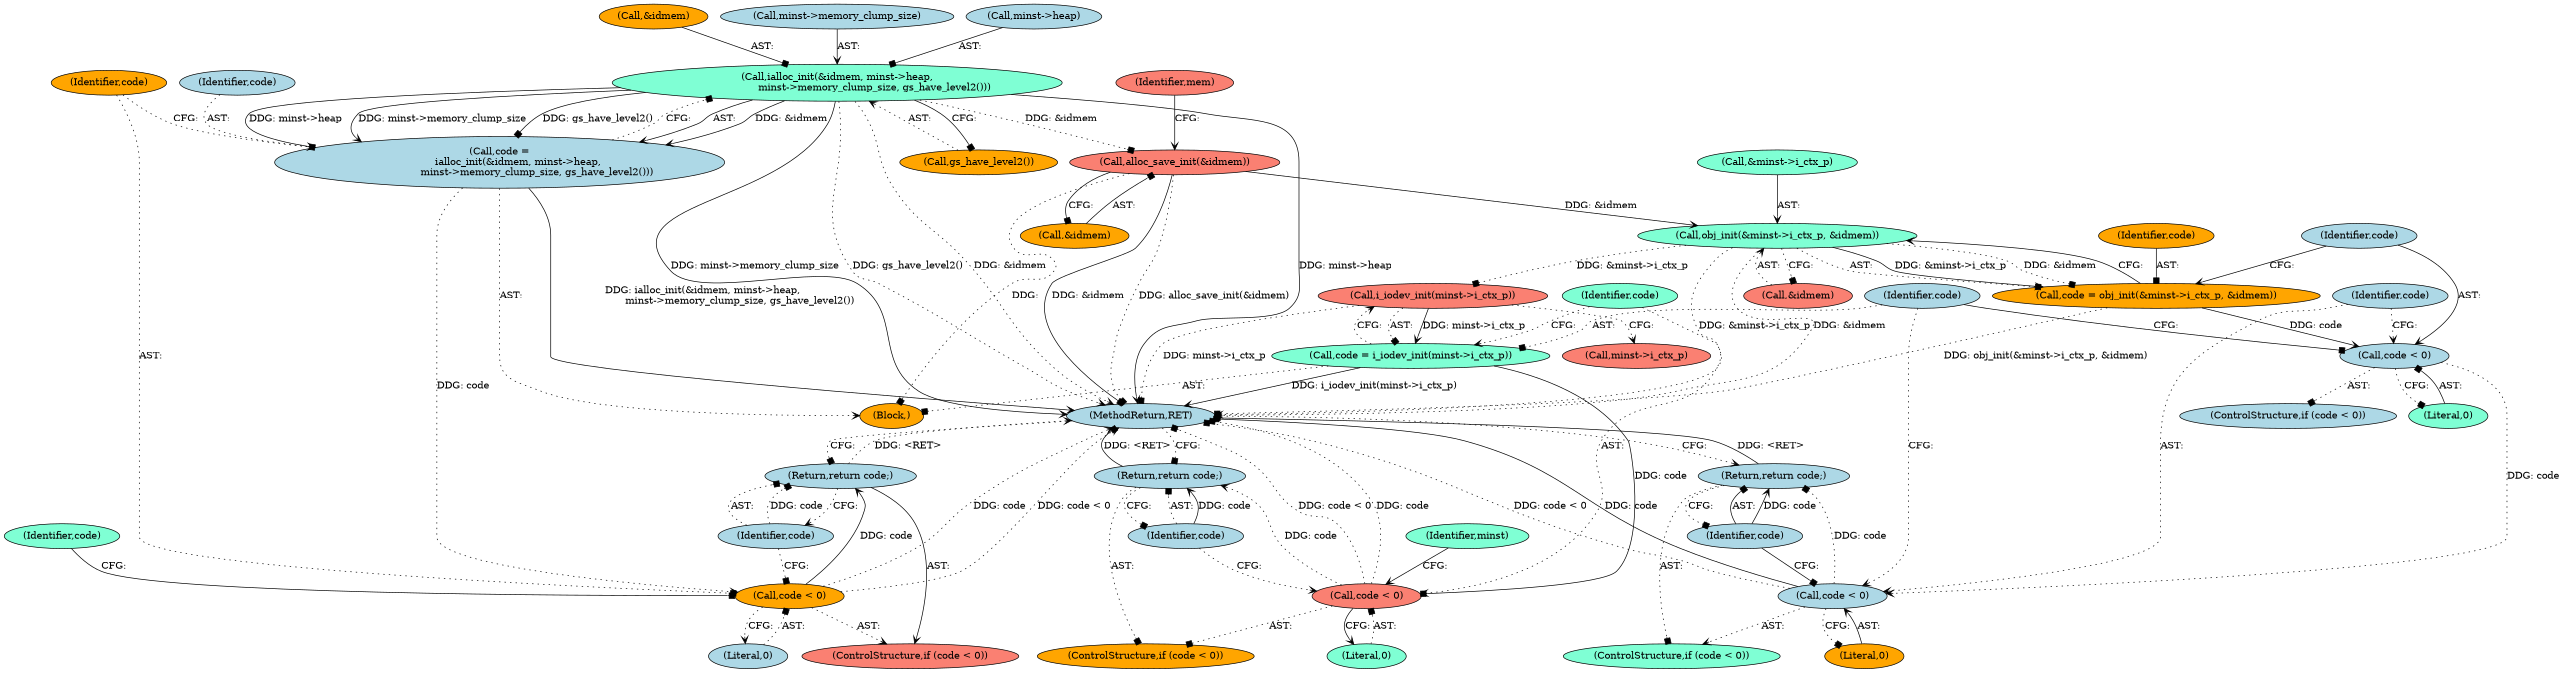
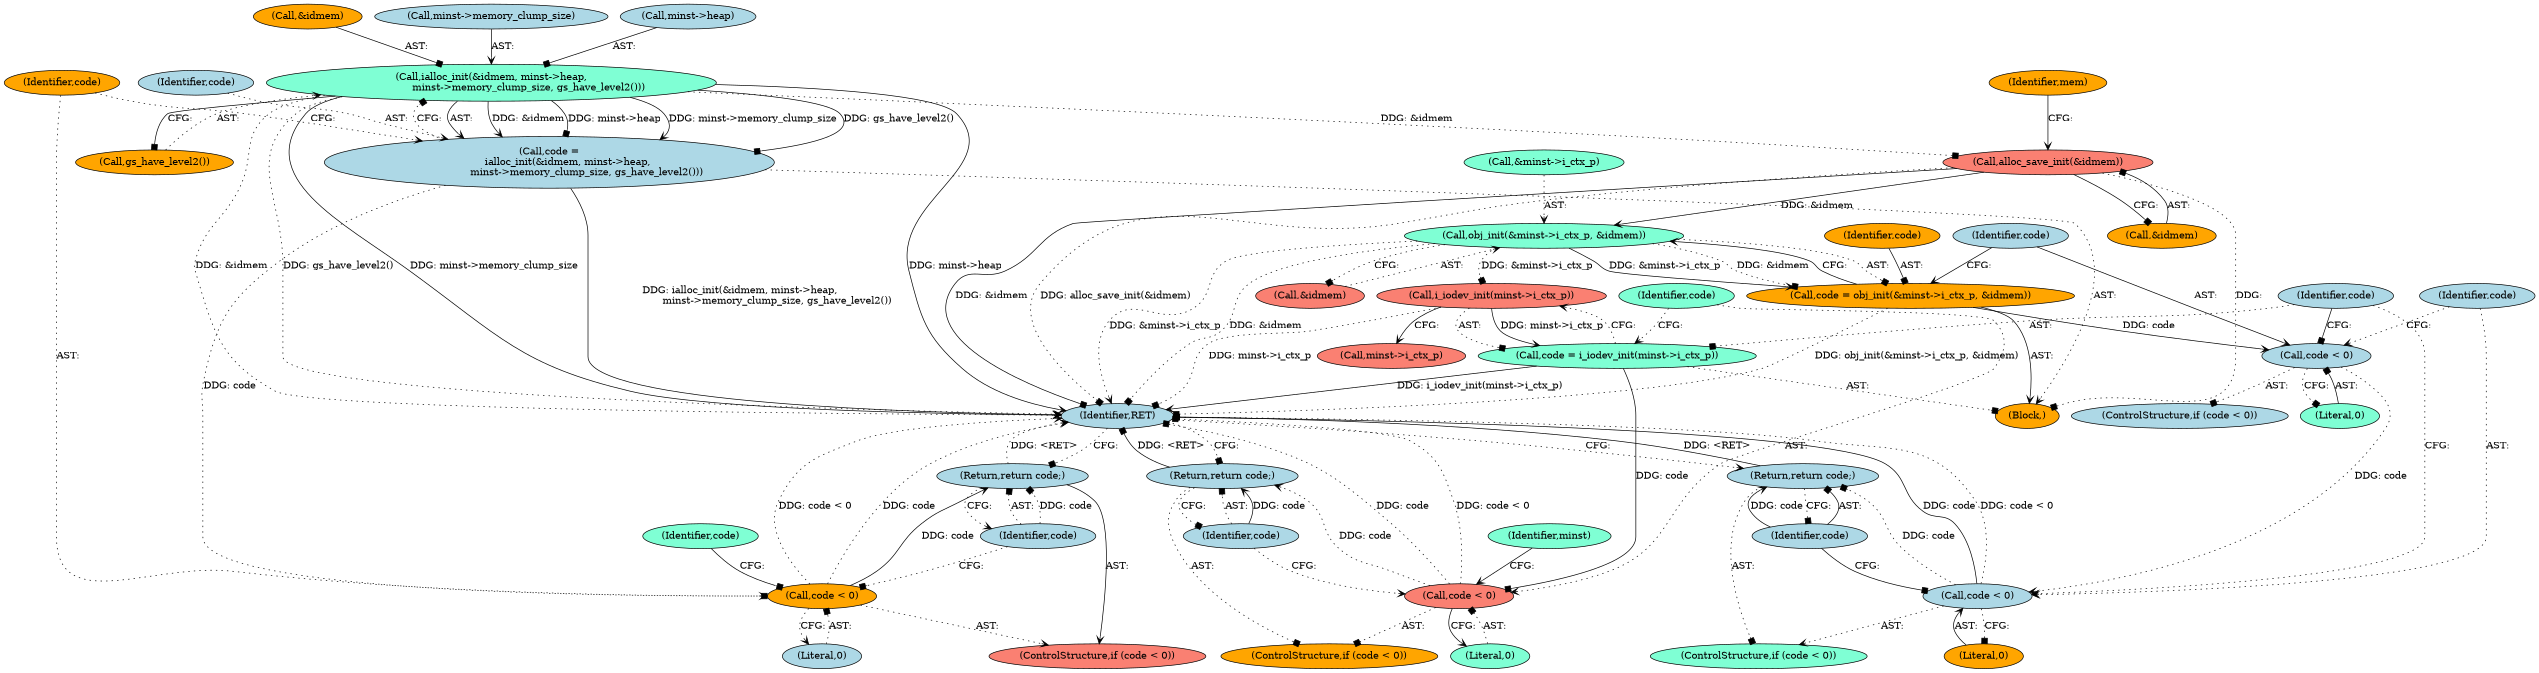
  digraph {
    node [fillcolor=lightblue style=filled]
    edge [arrowhead=box style=dotted]
    n1 [fillcolor=aquamarine label="(Call,ialloc_init(&idmem, minst->heap,\n                        minst->memory_clump_size, gs_have_level2()))"]
    n2 [label="(Call,code =\n            ialloc_init(&idmem, minst->heap,\n                        minst->memory_clump_size, gs_have_level2()))"]
    n3 [fillcolor=salmon label="(Call,alloc_save_init(&idmem))"]
-   n4 [label="(MethodReturn,RET)"]
+   n4 [label="(Identifier,RET)"]
    n5 [fillcolor=orange label="(Call,gs_have_level2())"]
    n6 [fillcolor=orange label="(Call,code < 0)"]
    n7 [fillcolor=orange label="(Block,)"]
    n8 [fillcolor=aquamarine label="(Call,obj_init(&minst->i_ctx_p, &idmem))"]
    n9 [fillcolor=orange label="(Call,&idmem)"]
    n10 [label="(Return,return code;)"]
    n11 [label="(Return,return code;)"]
    n12 [label="(Return,return code;)"]
    n13 [fillcolor=salmon label="(ControlStructure,if (code < 0))"]
    n14 [label="(Literal,0)"]
    n15 [label="(Identifier,code)"]
    n16 [fillcolor=orange label="(Call,code = obj_init(&minst->i_ctx_p, &idmem))"]
    n17 [fillcolor=salmon label="(Call,i_iodev_init(minst->i_ctx_p))"]
    n18 [fillcolor=salmon label="(Call,&idmem)"]
    n19 [label="(Call,code < 0)"]
    n20 [fillcolor=aquamarine label="(Call,code = i_iodev_init(minst->i_ctx_p))"]
    n21 [fillcolor=salmon label="(Call,minst->i_ctx_p)"]
    n22 [label="(Call,code < 0)"]
    n23 [fillcolor=aquamarine label="(Literal,0)"]
    n24 [label="(ControlStructure,if (code < 0))"]
    n25 [fillcolor=aquamarine label="(ControlStructure,if (code < 0))"]
    n26 [fillcolor=orange label="(Literal,0)"]
    n27 [label="(Identifier,code)"]
    n28 [fillcolor=salmon label="(Call,code < 0)"]
    n29 [fillcolor=orange label="(ControlStructure,if (code < 0))"]
    n30 [fillcolor=aquamarine label="(Literal,0)"]
    n31 [label="(Identifier,code)"]
    n32 [fillcolor=aquamarine label="(Identifier,minst)"]
    n33 [fillcolor=orange label="(Call,&idmem)"]
    n34 [label="(Identifier,code)"]
    n35 [label="(Identifier,code)"]
    n36 [fillcolor=orange label="(Identifier,code)"]
    n37 [label="(Identifier,code)"]
    n38 [label="(Call,minst->memory_clump_size)"]
    n39 [fillcolor=aquamarine label="(Identifier,code)"]
    n40 [fillcolor=aquamarine label="(Call,&minst->i_ctx_p)"]
    n41 [label="(Identifier,code)"]
-   n42 [fillcolor=salmon label="(Identifier,mem)"]
+   n42 [fillcolor=orange label="(Identifier,mem)"]
    n43 [label="(Call,minst->heap)"]
    n44 [fillcolor=orange label="(Identifier,code)"]
    n45 [fillcolor=aquamarine label="(Identifier,code)"]
    n1 -> n2 [arrowhead=vee label="AST: " style=solid]
    n1 -> n2 [arrowhead=vee label="DDG: &idmem" style=solid]
    n1 -> n2 [label="DDG: minst->heap" style=solid]
    n1 -> n2 [arrowhead=vee label="DDG: minst->memory_clump_size" style=solid]
    n1 -> n2 [label="DDG: gs_have_level2()" style=solid]
    n1 -> n3 [label="DDG: &idmem"]
    n1 -> n4 [arrowhead=vee label="DDG: minst->heap" style=solid]
    n1 -> n4 [arrowhead=vee label="DDG: minst->memory_clump_size" style=solid]
    n1 -> n4 [arrowhead=vee label="DDG: &idmem"]
    n1 -> n4 [arrowhead=vee label="DDG: gs_have_level2()"]
    n1 -> n5 [label="CFG: " style=solid]
    n2 -> n1 [label="CFG: "]
    n2 -> n4 [arrowhead=vee label="DDG: ialloc_init(&idmem, minst->heap,\n                        minst->memory_clump_size, gs_have_level2())" style=solid]
    n2 -> n6 [arrowhead=vee label="DDG: code"]
    n2 -> n7 [arrowhead=vee label="AST: "]
    n3 -> n4 [label="DDG: alloc_save_init(&idmem)"]
    n3 -> n4 [label="DDG: &idmem" style=solid]
    n3 -> n7 [label="DDG: "]
    n3 -> n8 [arrowhead=vee label="DDG: &idmem" style=solid]
    n3 -> n9 [label="CFG: " style=solid]
    n4 -> n10 [label="CFG: "]
    n4 -> n11 [arrowhead=vee label="CFG: "]
    n4 -> n12 [label="CFG: "]
    n5 -> n1 [arrowhead=vee label="AST: "]
    n6 -> n4 [arrowhead=vee label="DDG: code < 0"]
    n6 -> n4 [arrowhead=vee label="DDG: code"]
    n6 -> n10 [arrowhead=vee label="DDG: code" style=solid]
    n6 -> n13 [arrowhead=vee label="AST: "]
    n6 -> n14 [arrowhead=vee label="CFG: "]
    n8 -> n4 [arrowhead=vee label="DDG: &minst->i_ctx_p"]
    n8 -> n4 [label="DDG: &idmem"]
    n8 -> n16 [label="AST: "]
    n8 -> n16 [arrowhead=vee label="DDG: &minst->i_ctx_p" style=solid]
    n8 -> n16 [label="DDG: &idmem"]
    n8 -> n17 [label="DDG: &minst->i_ctx_p"]
    n8 -> n18 [label="CFG: "]
    n9 -> n3 [label="AST: " style=solid]
    n10 -> n4 [arrowhead=vee label="DDG: <RET>"]
    n10 -> n13 [arrowhead=vee label="AST: " style=solid]
    n10 -> n15 [arrowhead=vee label="CFG: "]
    n11 -> n4 [label="DDG: <RET>" style=solid]
    n11 -> n25 [label="AST: "]
    n11 -> n27 [label="CFG: "]
    n12 -> n4 [label="DDG: <RET>" style=solid]
    n12 -> n29 [label="AST: "]
    n12 -> n31 [label="CFG: "]
    n14 -> n6 [label="AST: "]
    n15 -> n6 [label="CFG: "]
    n15 -> n10 [label="AST: "]
    n15 -> n10 [label="DDG: code"]
    n16 -> n4 [label="DDG: obj_init(&minst->i_ctx_p, &idmem)"]
+   n16 -> n7 [arrowhead=vee label="AST: " style=solid]
    n16 -> n8 [arrowhead=vee label="CFG: " style=solid]
    n16 -> n19 [arrowhead=vee label="DDG: code" style=solid]
    n17 -> n4 [label="DDG: minst->i_ctx_p"]
    n17 -> n20 [label="AST: "]
    n17 -> n20 [arrowhead=vee label="DDG: minst->i_ctx_p" style=solid]
-   n17 -> n21 [arrowhead=vee label="CFG: "]
+   n17 -> n21 [arrowhead=vee label="CFG: " style=solid]
    n18 -> n8 [arrowhead=vee label="AST: "]
    n19 -> n22 [arrowhead=vee label="DDG: code"]
    n19 -> n23 [label="CFG: "]
    n19 -> n24 [label="AST: "]
    n20 -> n4 [arrowhead=vee label="DDG: i_iodev_init(minst->i_ctx_p)" style=solid]
    n20 -> n7 [label="AST: "]
    n20 -> n17 [arrowhead=vee label="CFG: "]
    n20 -> n28 [label="DDG: code" style=solid]
    n22 -> n4 [label="DDG: code" style=solid]
    n22 -> n4 [label="DDG: code < 0"]
    n22 -> n11 [label="DDG: code"]
    n22 -> n25 [arrowhead=vee label="AST: "]
    n22 -> n26 [label="CFG: "]
    n23 -> n19 [label="AST: " style=solid]
    n26 -> n22 [arrowhead=vee label="AST: " style=solid]
    n27 -> n11 [label="AST: " style=solid]
    n27 -> n11 [arrowhead=vee label="DDG: code" style=solid]
    n27 -> n22 [label="CFG: " style=solid]
    n28 -> n4 [label="DDG: code < 0"]
    n28 -> n4 [label="DDG: code"]
    n28 -> n12 [arrowhead=vee label="DDG: code"]
    n28 -> n29 [label="AST: "]
    n28 -> n30 [arrowhead=vee label="CFG: " style=solid]
    n30 -> n28 [label="AST: "]
    n31 -> n12 [label="AST: "]
    n31 -> n12 [arrowhead=vee label="DDG: code" style=solid]
    n31 -> n28 [arrowhead=vee label="CFG: "]
    n32 -> n28 [arrowhead=vee label="CFG: " style=solid]
    n33 -> n1 [label="AST: " style=solid]
    n34 -> n19 [label="CFG: " style=solid]
    n34 -> n20 [label="AST: "]
    n34 -> n22 [arrowhead=vee label="CFG: "]
    n35 -> n19 [arrowhead=vee label="CFG: "]
    n35 -> n22 [arrowhead=vee label="AST: "]
    n36 -> n16 [label="AST: " style=solid]
    n37 -> n16 [arrowhead=vee label="CFG: " style=solid]
    n37 -> n19 [arrowhead=vee label="AST: " style=solid]
    n38 -> n1 [arrowhead=vee label="AST: " style=solid]
    n39 -> n20 [arrowhead=vee label="CFG: "]
    n39 -> n28 [arrowhead=vee label="AST: "]
-   n40 -> n8 [arrowhead=vee label="AST: " style=solid]
+   n40 -> n8 [arrowhead=vee label="AST: "]
    n41 -> n2 [arrowhead=vee label="AST: "]
    n42 -> n3 [arrowhead=vee label="CFG: " style=solid]
    n43 -> n1 [label="AST: " style=solid]
    n44 -> n2 [arrowhead=vee label="CFG: "]
    n44 -> n6 [label="AST: "]
    n45 -> n6 [label="CFG: " style=solid]
  }
